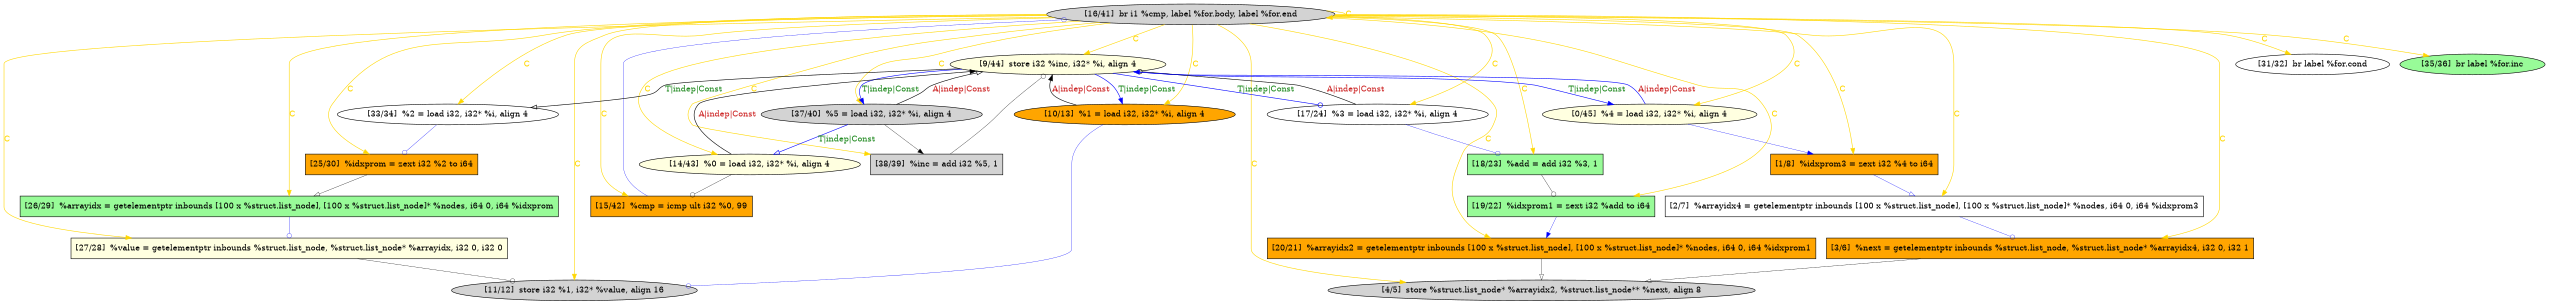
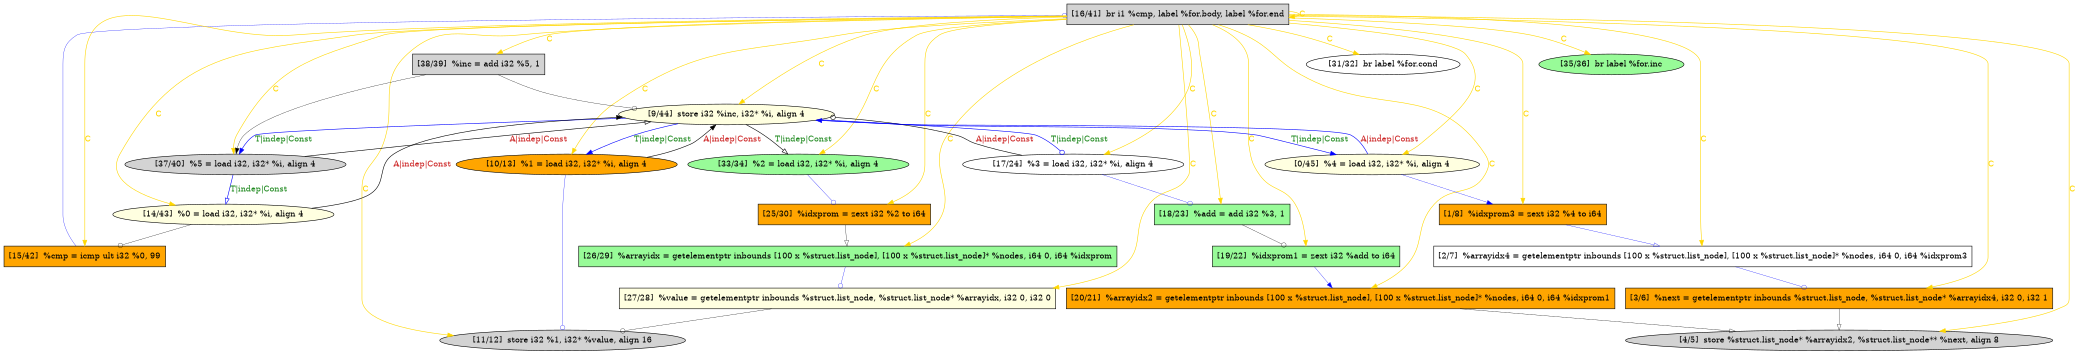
  digraph {
    node [fillcolor=orange shape=ellipse style=filled]
    edge [color=gold fontcolor=gold penwidth=1.0 style=solid]
    n1 [fillcolor=lightgrey label="[11/12]  store i32 %1, i32* %value, align 16"]
    n2 [fillcolor=lightyellow label="[27/28]  %value = getelementptr inbounds %struct.list_node, %struct.list_node* %arrayidx, i32 0, i32 0" shape=rectangle]
    n3 [label="[15/42]  %cmp = icmp ult i32 %0, 99" shape=rectangle]
-   n4 [fillcolor=lightgrey label="[16/41]  br i1 %cmp, label %for.body, label %for.end"]
+   n4 [fillcolor=lightgrey label="[16/41]  br i1 %cmp, label %for.body, label %for.end" shape=box]
    n5 [fillcolor=lightyellow label="[9/44]  store i32 %inc, i32* %i, align 4"]
    n6 [fillcolor=lightyellow label="[14/43]  %0 = load i32, i32* %i, align 4"]
    n7 [fillcolor=white label="[17/24]  %3 = load i32, i32* %i, align 4"]
    n8 [label="[10/13]  %1 = load i32, i32* %i, align 4"]
    n9 [fillcolor=lightyellow label="[0/45]  %4 = load i32, i32* %i, align 4"]
    n10 [fillcolor=lightgrey label="[37/40]  %5 = load i32, i32* %i, align 4"]
-   n11 [fillcolor=white label="[33/34]  %2 = load i32, i32* %i, align 4"]
+   n11 [fillcolor=palegreen label="[33/34]  %2 = load i32, i32* %i, align 4"]
    n12 [fillcolor=palegreen label="[19/22]  %idxprom1 = zext i32 %add to i64" shape=rectangle]
    n13 [label="[20/21]  %arrayidx2 = getelementptr inbounds [100 x %struct.list_node], [100 x %struct.list_node]* %nodes, i64 0, i64 %idxprom1" shape=rectangle]
    n14 [fillcolor=palegreen label="[18/23]  %add = add i32 %3, 1" shape=rectangle]
    n15 [label="[3/6]  %next = getelementptr inbounds %struct.list_node, %struct.list_node* %arrayidx4, i32 0, i32 1" shape=rectangle]
    n16 [fillcolor=lightgrey label="[4/5]  store %struct.list_node* %arrayidx2, %struct.list_node** %next, align 8"]
    n17 [fillcolor=white label="[31/32]  br label %for.cond"]
    n18 [label="[1/8]  %idxprom3 = zext i32 %4 to i64" shape=rectangle]
    n19 [label="[25/30]  %idxprom = zext i32 %2 to i64" shape=rectangle]
    n20 [fillcolor=palegreen label="[35/36]  br label %for.inc"]
    n21 [fillcolor=palegreen label="[26/29]  %arrayidx = getelementptr inbounds [100 x %struct.list_node], [100 x %struct.list_node]* %nodes, i64 0, i64 %idxprom" shape=rectangle]
    n22 [fillcolor=white label="[2/7]  %arrayidx4 = getelementptr inbounds [100 x %struct.list_node], [100 x %struct.list_node]* %nodes, i64 0, i64 %idxprom3" shape=rectangle]
    n23 [fillcolor=lightgrey label="[38/39]  %inc = add i32 %5, 1" shape=rectangle]
    n2 -> n1 [arrowhead=odot color=black fontcolor=black penwidth=0.5]
    n3 -> n4 [arrowhead=odot color=blue fontcolor=black penwidth=0.5]
    n4 -> n1 [label=C]
    n4 -> n2 [label=C]
    n4 -> n3 [label=C]
    n4 -> n4 [label=C]
    n4 -> n5 [label=C]
    n4 -> n6 [label=C]
    n4 -> n7 [label=C]
    n4 -> n8 [label=C]
    n4 -> n9 [label=C]
    n4 -> n10 [label=C]
    n4 -> n11 [label=C]
    n4 -> n12 [label=C]
    n4 -> n13 [label=C]
    n4 -> n14 [label=C]
    n4 -> n15 [label=C]
    n4 -> n16 [label=C]
    n4 -> n17 [label=C]
    n4 -> n18 [label=C]
    n4 -> n19 [label=C]
    n4 -> n20 [label=C]
    n4 -> n21 [label=C]
    n4 -> n22 [label=C]
    n4 -> n23 [label=C]
    n5 -> n7 [arrowhead=odot color=blue fontcolor=forestgreen label="T|indep|Const"]
    n5 -> n8 [arrowhead=normal color=blue fontcolor=forestgreen label="T|indep|Const"]
    n5 -> n9 [arrowhead=normal color=blue fontcolor=forestgreen label="T|indep|Const"]
    n5 -> n10 [arrowhead=normal color=blue fontcolor=forestgreen label="T|indep|Const"]
    n5 -> n11 [arrowhead=onormal color=black fontcolor=forestgreen label="T|indep|Const"]
    n6 -> n3 [arrowhead=odot color=black fontcolor=black penwidth=0.5]
    n6 -> n5 [arrowhead=normal color=black fontcolor=firebrick3 label="A|indep|Const"]
    n7 -> n5 [arrowhead=odot color=black fontcolor=firebrick3 label="A|indep|Const"]
    n7 -> n14 [arrowhead=odot color=blue fontcolor=black penwidth=0.5]
    n8 -> n1 [arrowhead=odot color=blue fontcolor=black penwidth=0.5]
    n8 -> n5 [arrowhead=normal color=black fontcolor=firebrick3 label="A|indep|Const"]
    n9 -> n5 [arrowhead=normal color=blue fontcolor=firebrick3 label="A|indep|Const"]
    n9 -> n18 [arrowhead=normal color=blue fontcolor=black penwidth=0.5]
    n10 -> n5 [arrowhead=onormal color=black fontcolor=firebrick3 label="A|indep|Const"]
    n10 -> n6 [arrowhead=onormal color=blue fontcolor=forestgreen label="T|indep|Const"]
-   n10 -> n23 [arrowhead=normal color=black fontcolor=black penwidth=0.5]
+   n23 -> n10 [arrowhead=normal color=black fontcolor=black penwidth=0.5]
    n11 -> n19 [arrowhead=odot color=blue fontcolor=black penwidth=0.5]
    n12 -> n13 [arrowhead=normal color=blue fontcolor=black penwidth=0.5]
    n13 -> n16 [arrowhead=onormal color=black fontcolor=black penwidth=0.5]
    n14 -> n12 [arrowhead=odot color=black fontcolor=black penwidth=0.5]
    n15 -> n16 [arrowhead=onormal color=black fontcolor=black penwidth=0.5]
    n18 -> n22 [arrowhead=onormal color=blue fontcolor=black penwidth=0.5]
    n19 -> n21 [arrowhead=onormal color=black fontcolor=black penwidth=0.5]
    n21 -> n2 [arrowhead=odot color=blue fontcolor=black penwidth=0.5]
    n22 -> n15 [arrowhead=odot color=blue fontcolor=black penwidth=0.5]
    n23 -> n5 [arrowhead=odot color=black fontcolor=black penwidth=0.5]
  }
